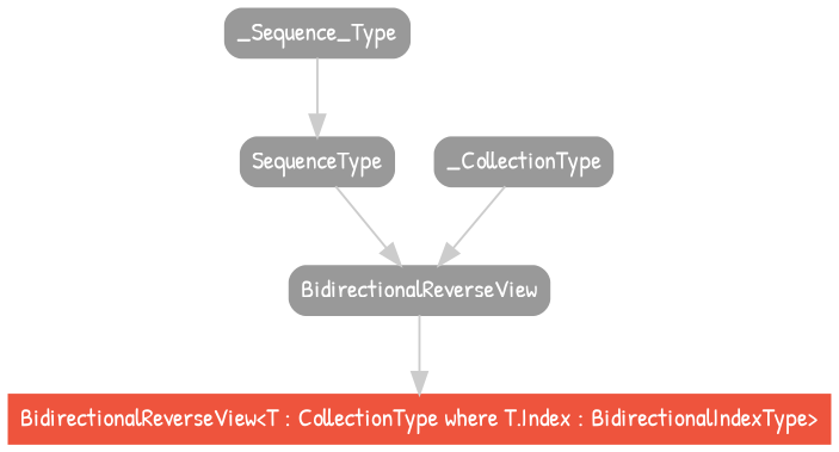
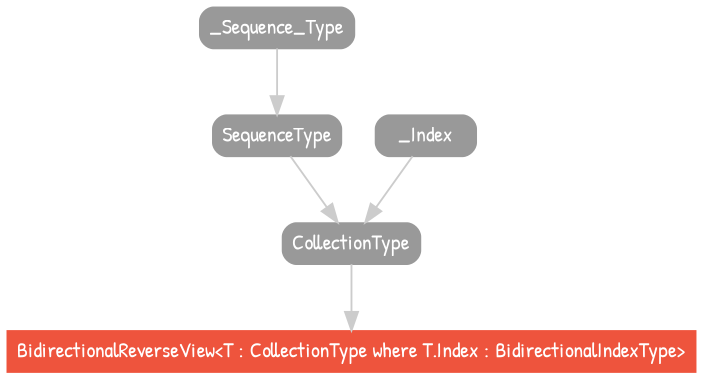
  strict digraph {
    fontname="Patrick Hand"
    node [color="#999999" fillcolor="#999999" fontcolor=white fontname="Patrick Hand" fontsize=12 margin="0.07,0.05" shape=box style="filled,rounded"]
    edge [color="#cccccc" fontname="Patrick Hand"]
    "BidirectionalReverseView<T : CollectionType where T.Index : BidirectionalIndexType>" [color="#ee543d" fillcolor="#ee543d" height=0.3 style=filled]
-   CollectionType [height=0.3 label=BidirectionalReverseView]
+   CollectionType [height=0.3]
    SequenceType [height=0.3]
-   _CollectionType [height=0.3]
+   _CollectionType [height=0.3 label=_Index]
    _Sequence_Type [height=0.3]
    subgraph sub_1 {
      rank=max
      "BidirectionalReverseView<T : CollectionType where T.Index : BidirectionalIndexType>"
    }
    CollectionType -> "BidirectionalReverseView<T : CollectionType where T.Index : BidirectionalIndexType>"
    SequenceType -> CollectionType
    _CollectionType -> CollectionType
    _Sequence_Type -> SequenceType
  }
